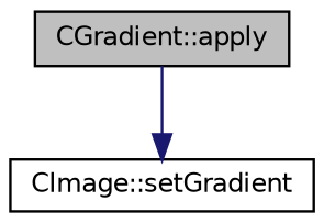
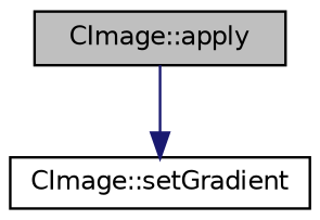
  digraph {
    rankdir=TB
    node [color=black fontname=Helvetica fontsize=10 shape=record style=filled]
-   n1 [fillcolor=grey75 fontcolor=black height=0.2 label="CGradient::apply" width=0.4]
+   n1 [fillcolor=grey75 fontcolor=black height=0.2 label="CImage::apply" width=0.4]
    n2 [fillcolor=white height=0.2 label="CImage::setGradient" width=0.4]
    n1 -> n2 [color=midnightblue fontname=Helvetica fontsize=10 labelfontname=Helvetica labelfontsize=10 style=solid]
  }
